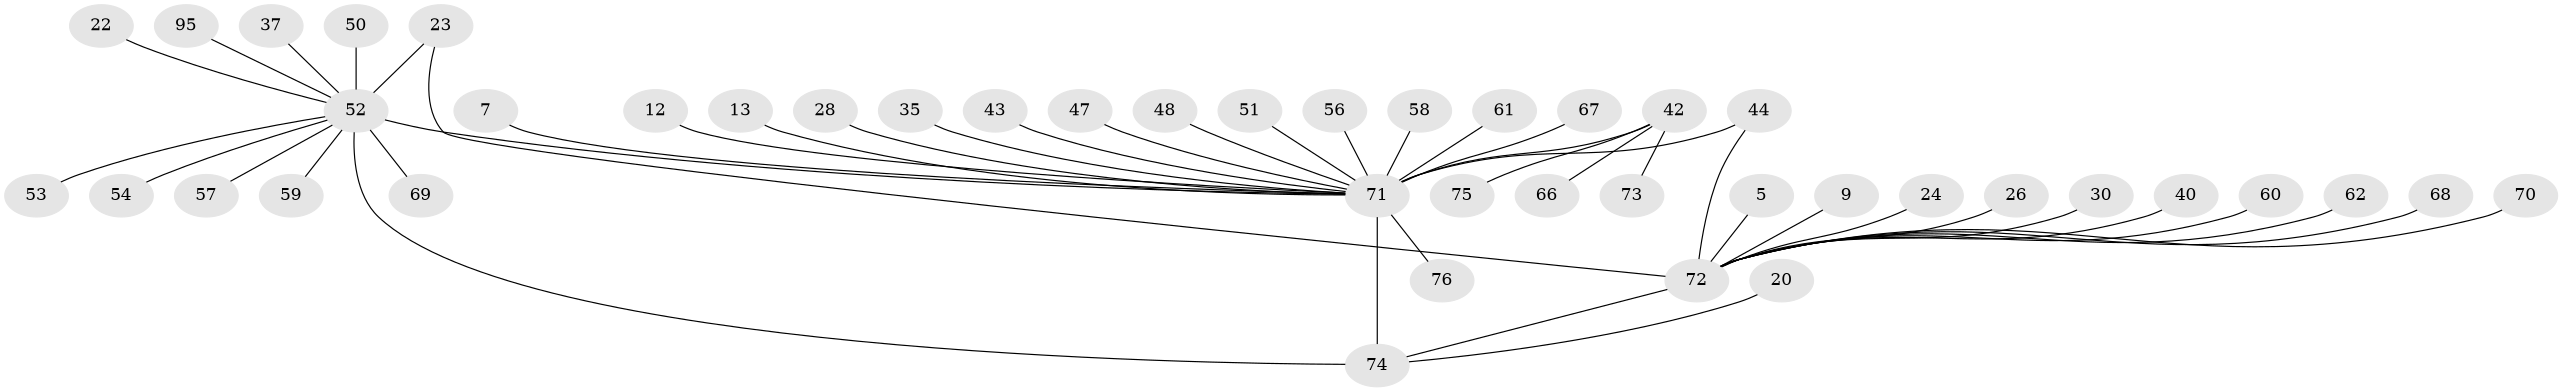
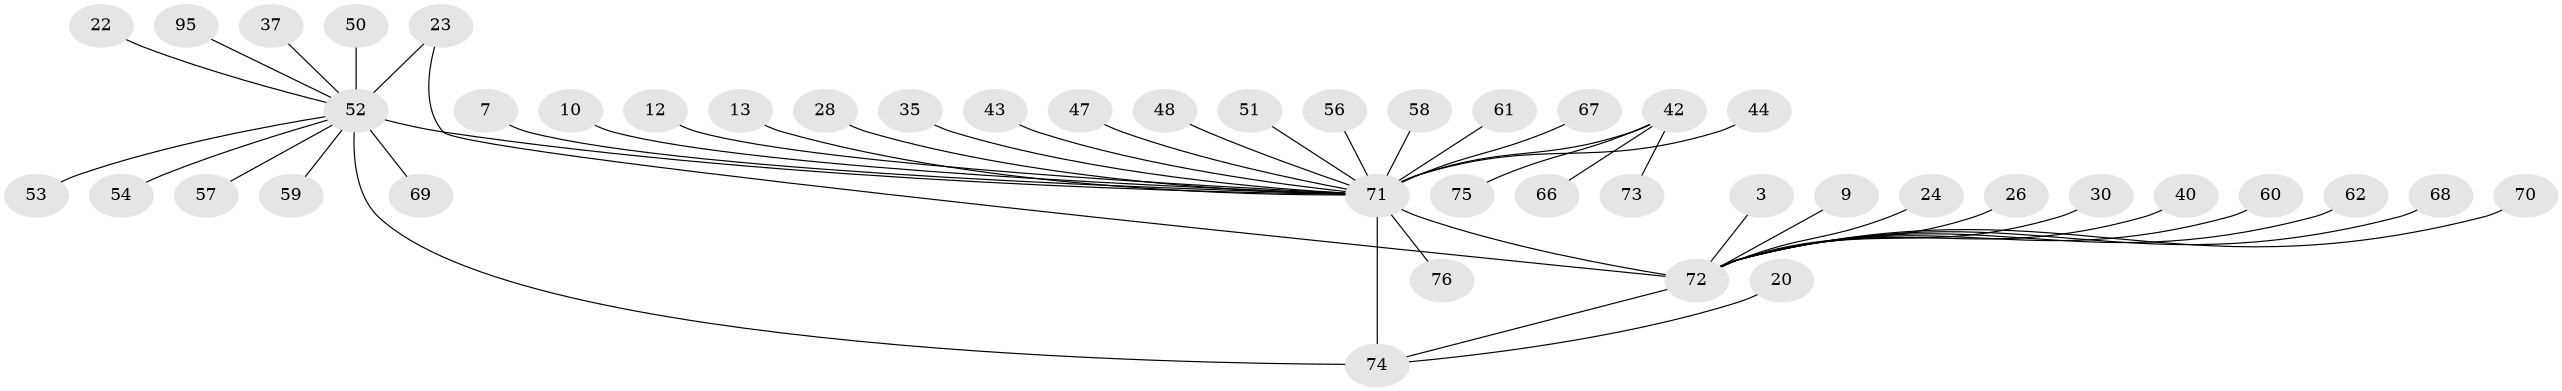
  graph {
    node [color=gray90 style=filled]
    72 [super="+65+27"]
    74 [super="+38+36+63+55"]
-   5
+   5 [label=3]
    71 [super="+18+64"]
    76
    7
    9
+   10
    12
    13
    20
    52 [super="+41+17+21"]
    69 [super="+32"]
    53
    54
    57
    59
    22
    23 [super="+8"]
    24
    n21 [label=95]
    26
    28
    30
    n25 [label=35 super="+11"]
    37
    40
    42 [super="+33+16"]
    66 [super="+46"]
    73
    75
    43
    44
    47
    48
    50
    51
    56 [super="+35"]
    58
    60
    61
    62
    67
    68
    70 [super="+49"]
    72 -- 74 [weight=3]
    5 -- 72
-   44 -- 72 [weight=9]
+   71 -- 72 [weight=9]
    71 -- 74 [weight=4]
    71 -- 76
    7 -- 71
    9 -- 72
+   10 -- 71
    12 -- 71
    13 -- 71
    20 -- 74
    52 -- 74 [weight=2]
    52 -- 71 [weight=6]
    52 -- 69 [weight=2]
    52 -- 53
    52 -- 54
    52 -- 57
    52 -- 59
    22 -- 52
    23 -- 72
    23 -- 52 [weight=2]
    24 -- 72
    n21 -- 52
    26 -- 72
    28 -- 71
    30 -- 72
    n25 -- 71
    37 -- 52
    40 -- 72
    42 -- 71 [weight=5]
    42 -- 66
    42 -- 73
    42 -- 75
    43 -- 71
    44 -- 71
    47 -- 71
    48 -- 71
    50 -- 52
    51 -- 71
    56 -- 71 [weight=2]
    58 -- 71
    60 -- 72
    61 -- 71
    62 -- 72
    67 -- 71
    68 -- 72
    70 -- 72 [weight=2]
  }
